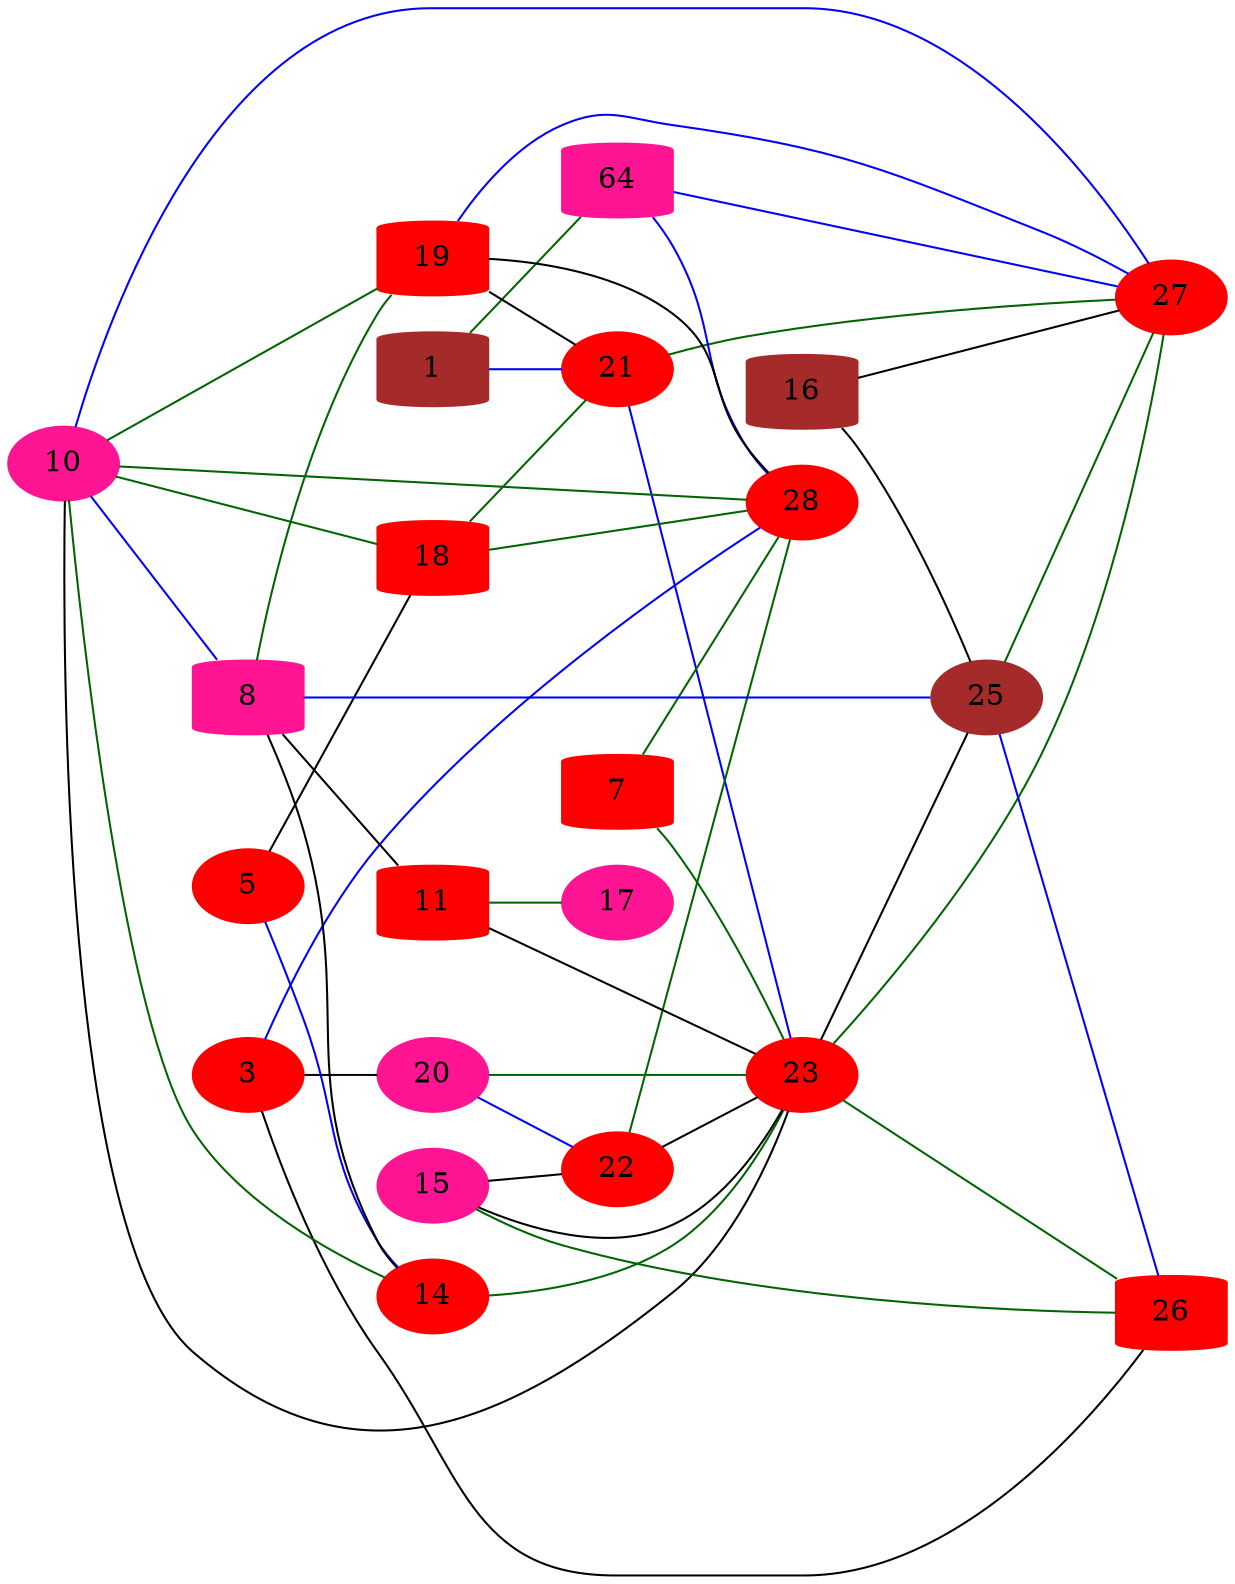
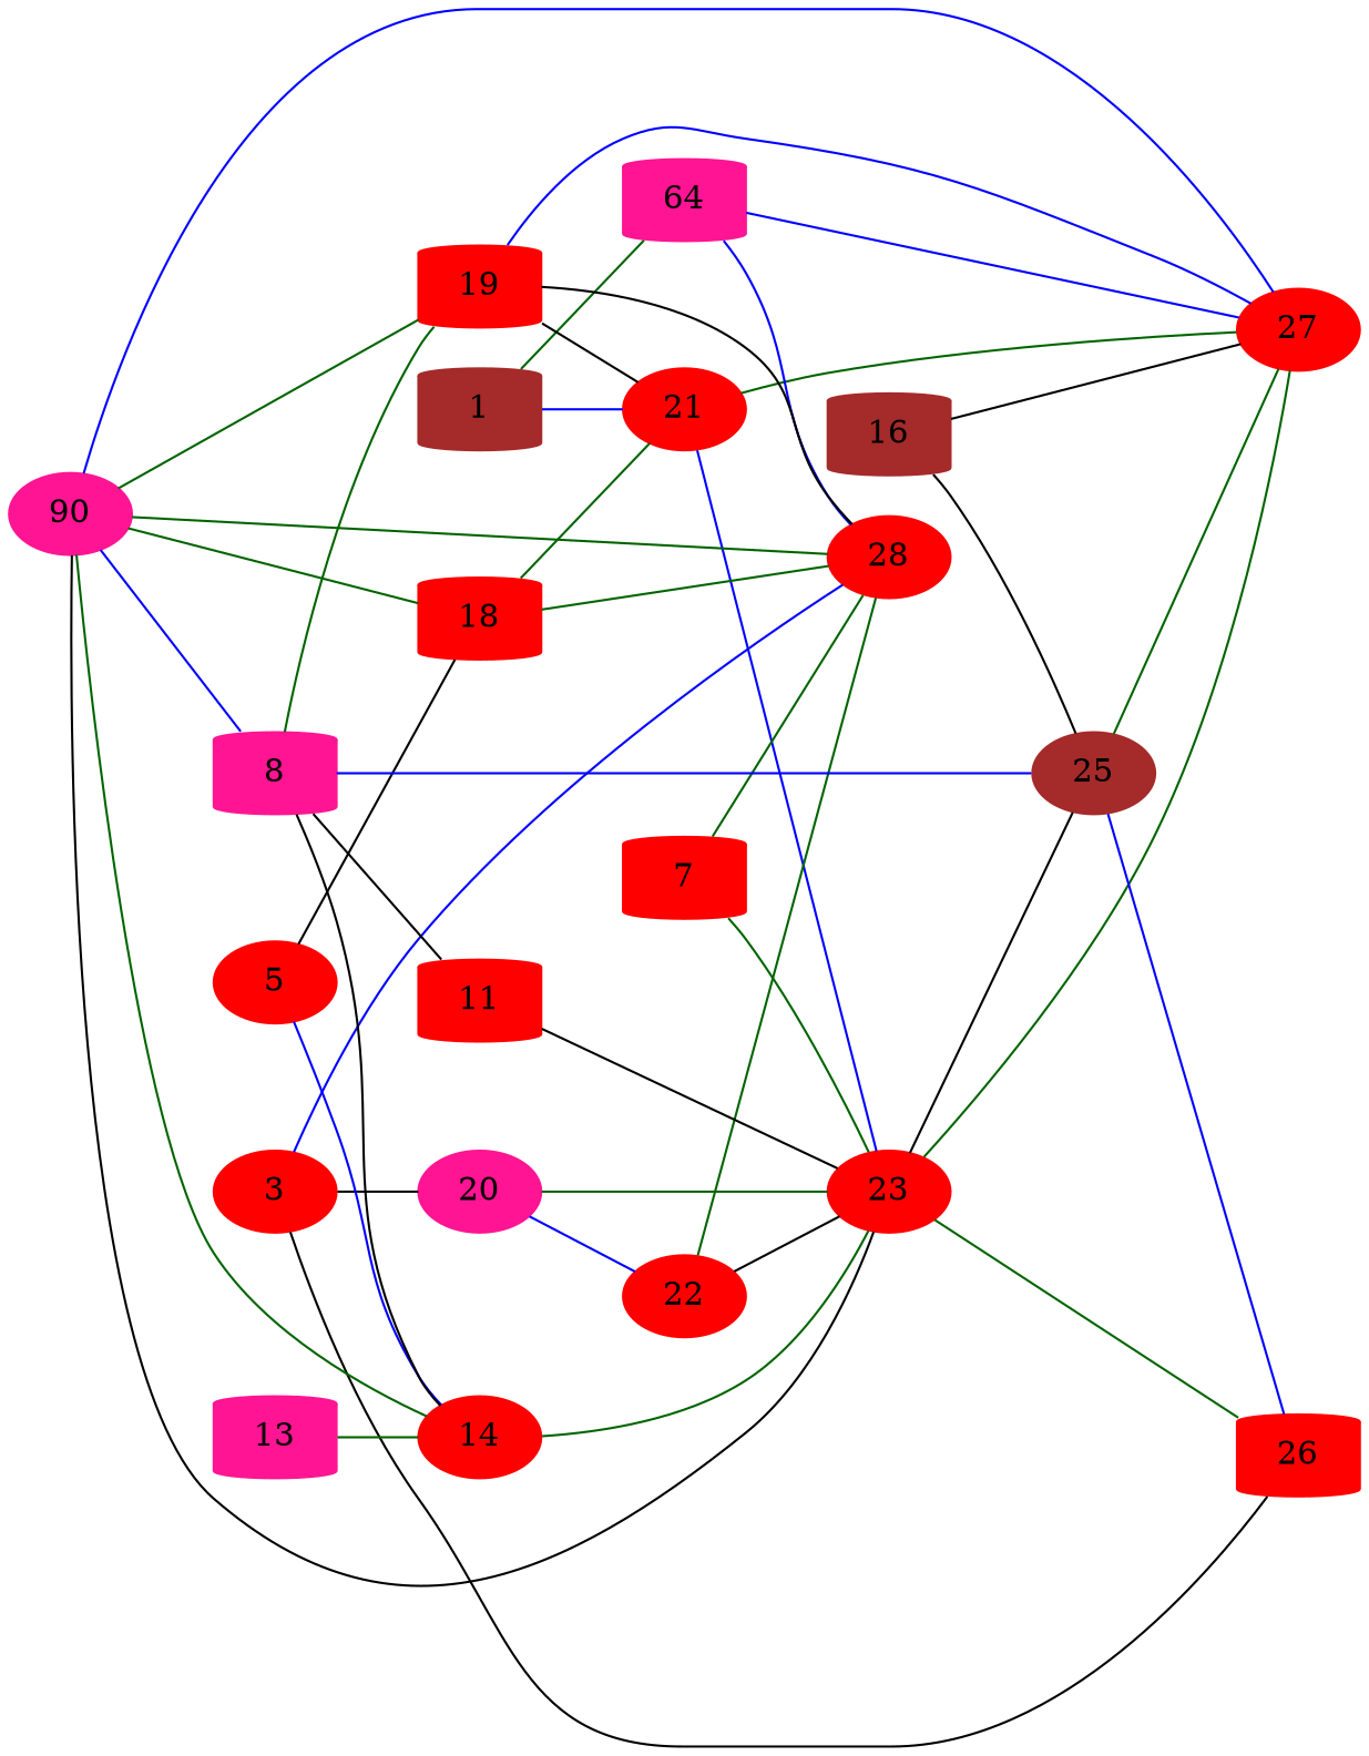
  graph {
    rankdir=LR
    node [color=red shape=ellipse style=filled]
    edge [color=darkgreen weight=1.0]
    1 [color=brown shape=cylinder]
    21
    n3 [color=deeppink label=64 shape=cylinder]
    23
    27
    28
    20 [color=deeppink]
    3
    26 [shape=cylinder]
    22
    5
    14
    18 [shape=cylinder]
    7 [shape=cylinder]
    25 [color=brown]
    8 [color=deeppink shape=cylinder]
    11 [shape=cylinder]
    19 [shape=cylinder]
-   17 [color=deeppink]
-   10 [color=deeppink]
-   15 [color=deeppink]
+   10 [color=deeppink label=90]
+   13 [color=deeppink shape=cylinder]
    16 [color=brown shape=cylinder]
    1 -- 21 [color=blue]
    1 -- n3
    21 -- 23 [color=blue]
    21 -- 27
    n3 -- 27 [color=blue]
    n3 -- 28 [color=blue]
    23 -- 27
    23 -- 26
    23 -- 25 [color=black]
    20 -- 23
    20 -- 22 [color=blue]
    3 -- 28 [color=blue]
    3 -- 20 [color=black]
    3 -- 26 [color=black]
    22 -- 23 [color=black]
    22 -- 28
    5 -- 14 [color=blue]
    5 -- 18 [color=black]
    14 -- 23
    18 -- 21
    18 -- 28
    7 -- 23
    7 -- 28
    25 -- 27
    25 -- 26 [color=blue]
    8 -- 14 [color=black]
    8 -- 25 [color=blue weight=2.0]
    8 -- 11 [color=black]
    8 -- 19
    11 -- 23 [color=black]
-   11 -- 17
    19 -- 21 [color=black]
    19 -- 27 [color=blue]
    19 -- 28 [color=black]
    10 -- 23 [color=black]
    10 -- 27 [color=blue]
    10 -- 28 [weight=3.0]
    10 -- 14
    10 -- 18
    10 -- 8 [color=blue]
    10 -- 19
-   15 -- 23 [color=black]
-   15 -- 26
-   15 -- 22 [color=black]
+   13 -- 14
    16 -- 27 [color=black]
    16 -- 25 [color=black]
  }
